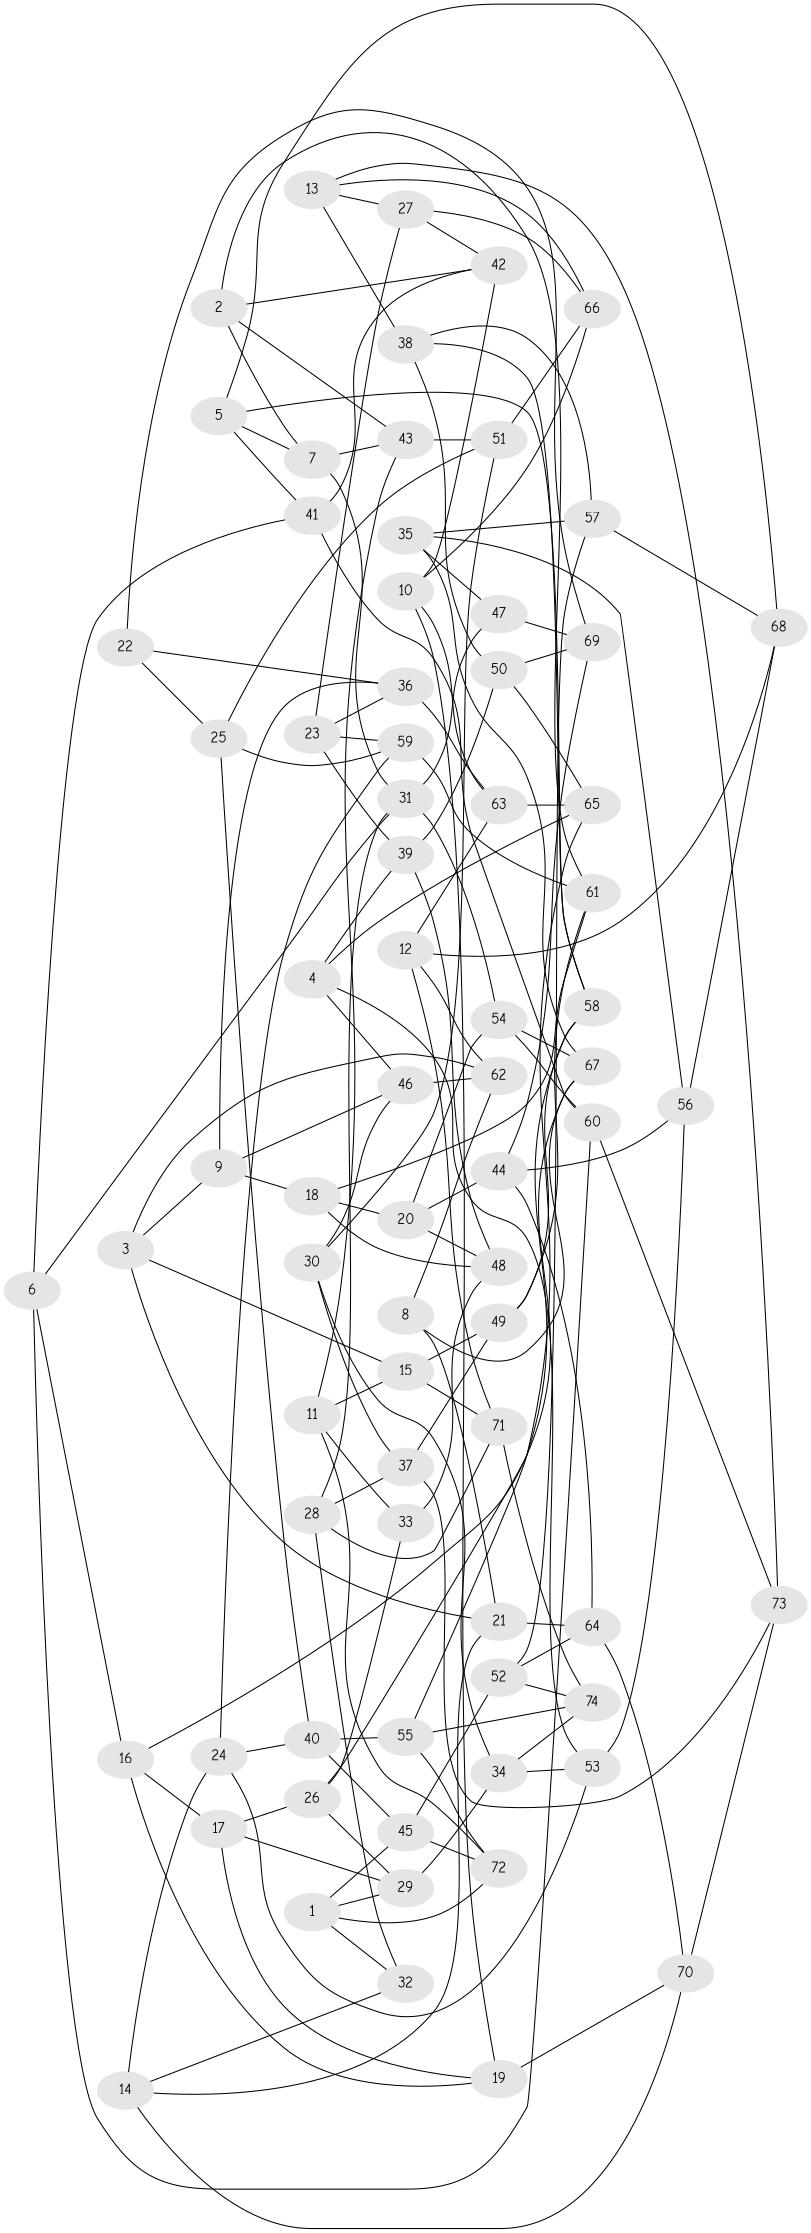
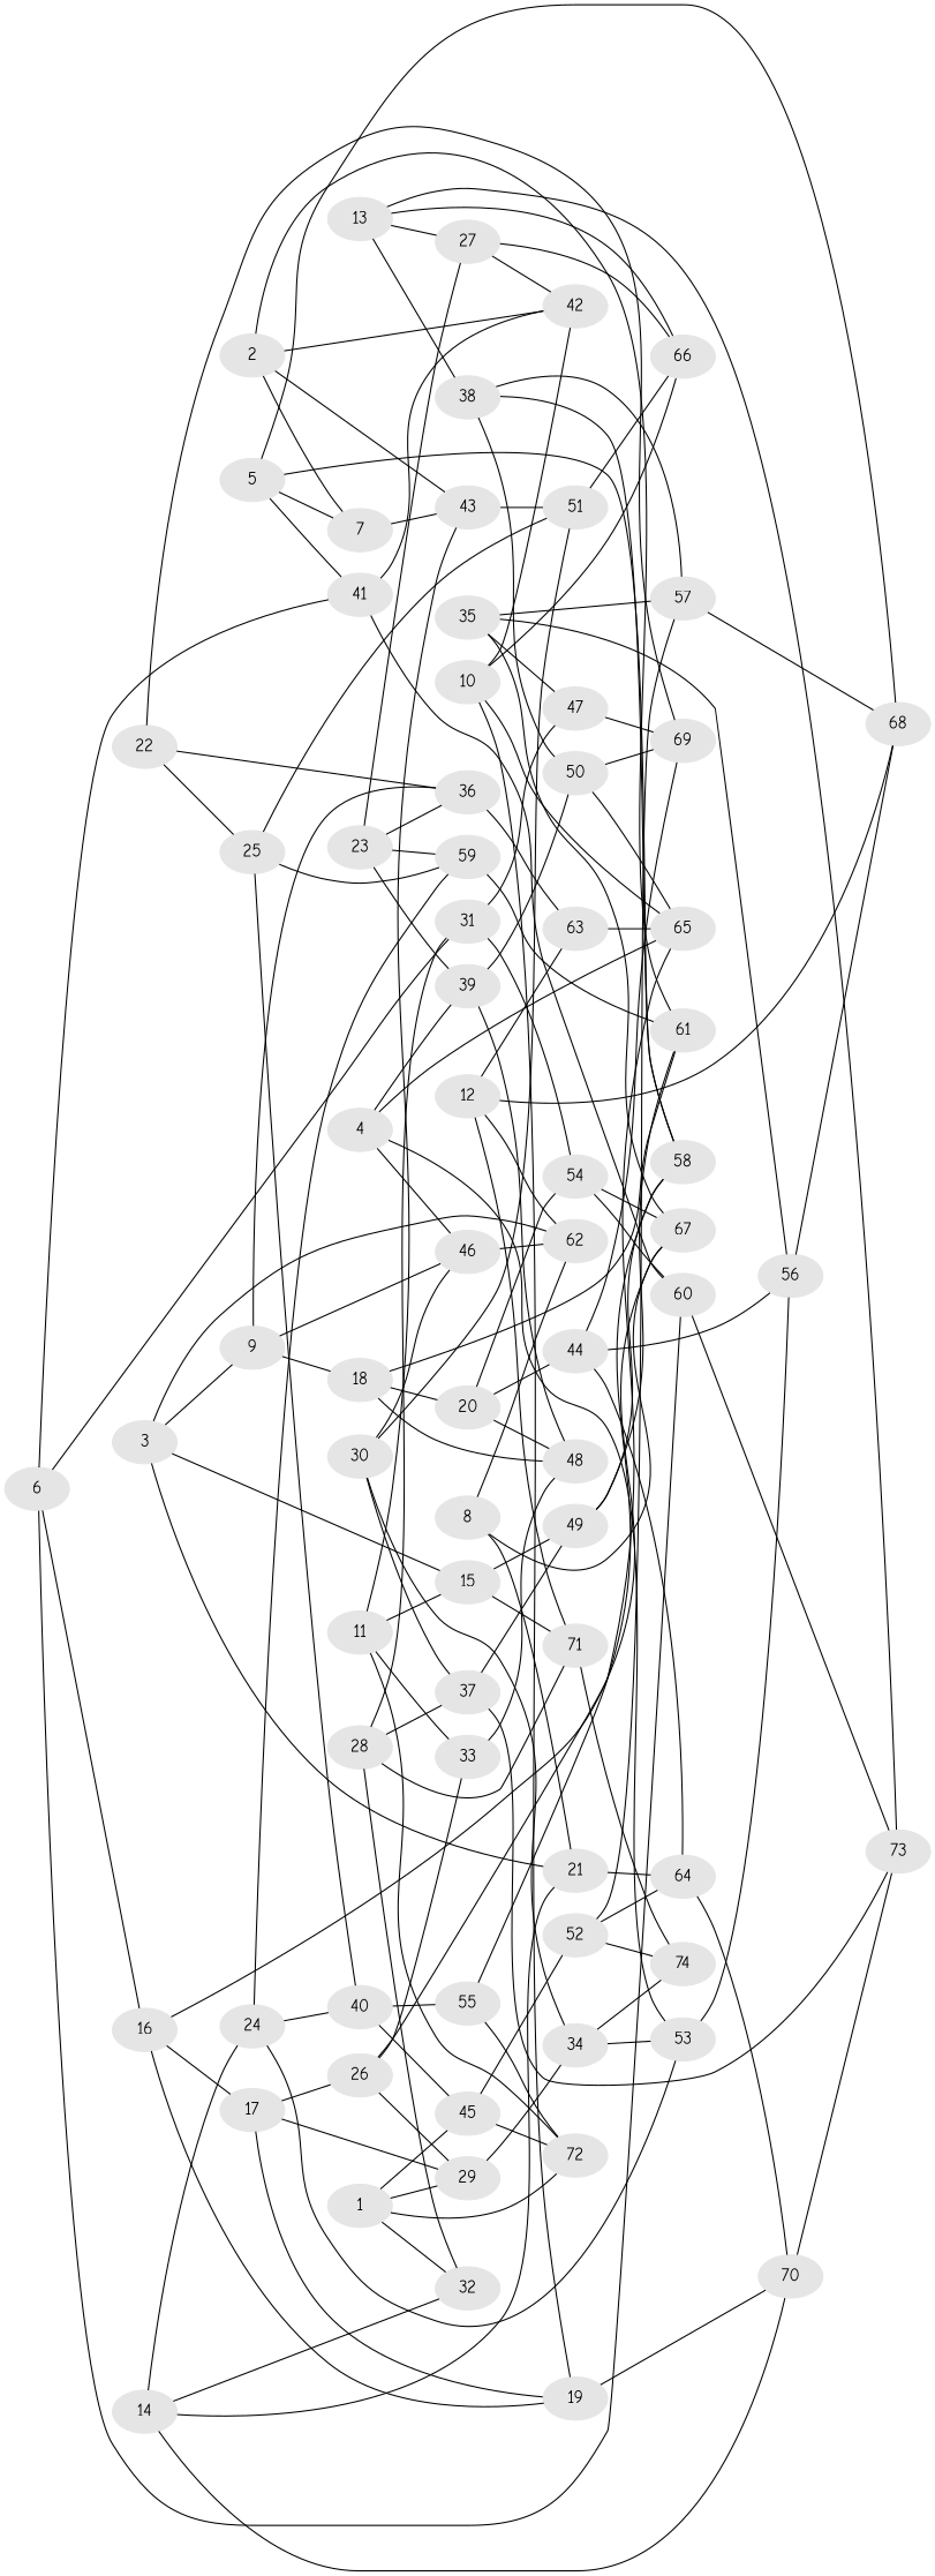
  graph {
    fontname="Comic Neue"
    rankdir=LR
    node [color=gray90 fontname="Comic Neue" style=filled]
    edge [fontname="Comic Neue"]
    1
    29
    32
    45
    72
    34
    52
    2
    7
    42
    43
    61
    31
    51
    3
    9
    15
    21
    62
    46
    18
    36
    71
    49
    64
    4
    39
    53
    65
    48
    50
    56
    5
    41
    58
    68
    60
    6
    16
    67
    19
    17
    54
    47
    73
    8
    33
    20
    63
    10
    66
    70
    11
    12
    74
    13
    27
    38
    57
    14
    24
    59
    40
    26
    44
    69
    22
    25
    23
    55
    28
    37
    30
    35
    1 -- 29
    1 -- 32
    1 -- 45
    1 -- 72
    29 -- 34
    45 -- 72
    45 -- 52
    34 -- 53
    34 -- 74
    52 -- 64
    52 -- 74
    52 -- 57
    2 -- 7
    2 -- 42
    2 -- 43
    2 -- 61
    7 -- 43
-   7 -- 31
    43 -- 51
    31 -- 54
    31 -- 47
    51 -- 66
    3 -- 9
    3 -- 15
    3 -- 21
    3 -- 62
    9 -- 46
    9 -- 18
    9 -- 36
    15 -- 71
    15 -- 49
    21 -- 64
    46 -- 62
    18 -- 61
    18 -- 48
    18 -- 20
    36 -- 63
    71 -- 74
    49 -- 61
    49 -- 58
    64 -- 70
    4 -- 46
    4 -- 39
    4 -- 53
    4 -- 65
    39 -- 48
    39 -- 50
    53 -- 56
    50 -- 65
    50 -- 69
    56 -- 68
    5 -- 7
    5 -- 41
    5 -- 58
    5 -- 68
    41 -- 42
    41 -- 60
    60 -- 73
    6 -- 31
    6 -- 41
    6 -- 60
    6 -- 16
    16 -- 67
    16 -- 19
    16 -- 17
    19 -- 70
    17 -- 29
    17 -- 19
    17 -- 26
    54 -- 60
    54 -- 67
    47 -- 69
    8 -- 21
    8 -- 62
    8 -- 67
    33 -- 48
    20 -- 48
    20 -- 54
    20 -- 44
    63 -- 65
    10 -- 42
    10 -- 19
-   10 -- 63
+   10 -- 65
    10 -- 66
    70 -- 73
    11 -- 72
    11 -- 43
    11 -- 15
    11 -- 33
    12 -- 62
    12 -- 71
    12 -- 68
    12 -- 63
    13 -- 73
    13 -- 66
    13 -- 27
    13 -- 38
    27 -- 42
    27 -- 66
    38 -- 50
    38 -- 58
    38 -- 57
    57 -- 68
    14 -- 32
    14 -- 21
    14 -- 70
    14 -- 24
    24 -- 53
    24 -- 59
    24 -- 40
    59 -- 61
    40 -- 45
    40 -- 55
    26 -- 29
    26 -- 58
    26 -- 33
    44 -- 64
    44 -- 56
    44 -- 69
    22 -- 36
    22 -- 69
    22 -- 25
    25 -- 51
    25 -- 59
    25 -- 40
    23 -- 36
    23 -- 39
    23 -- 27
    23 -- 59
    55 -- 72
    55 -- 65
-   55 -- 74
    28 -- 32
    28 -- 31
    28 -- 71
    28 -- 37
    37 -- 49
    37 -- 73
    30 -- 34
    30 -- 51
    30 -- 46
    30 -- 37
    35 -- 56
    35 -- 67
    35 -- 47
    35 -- 57
  }
